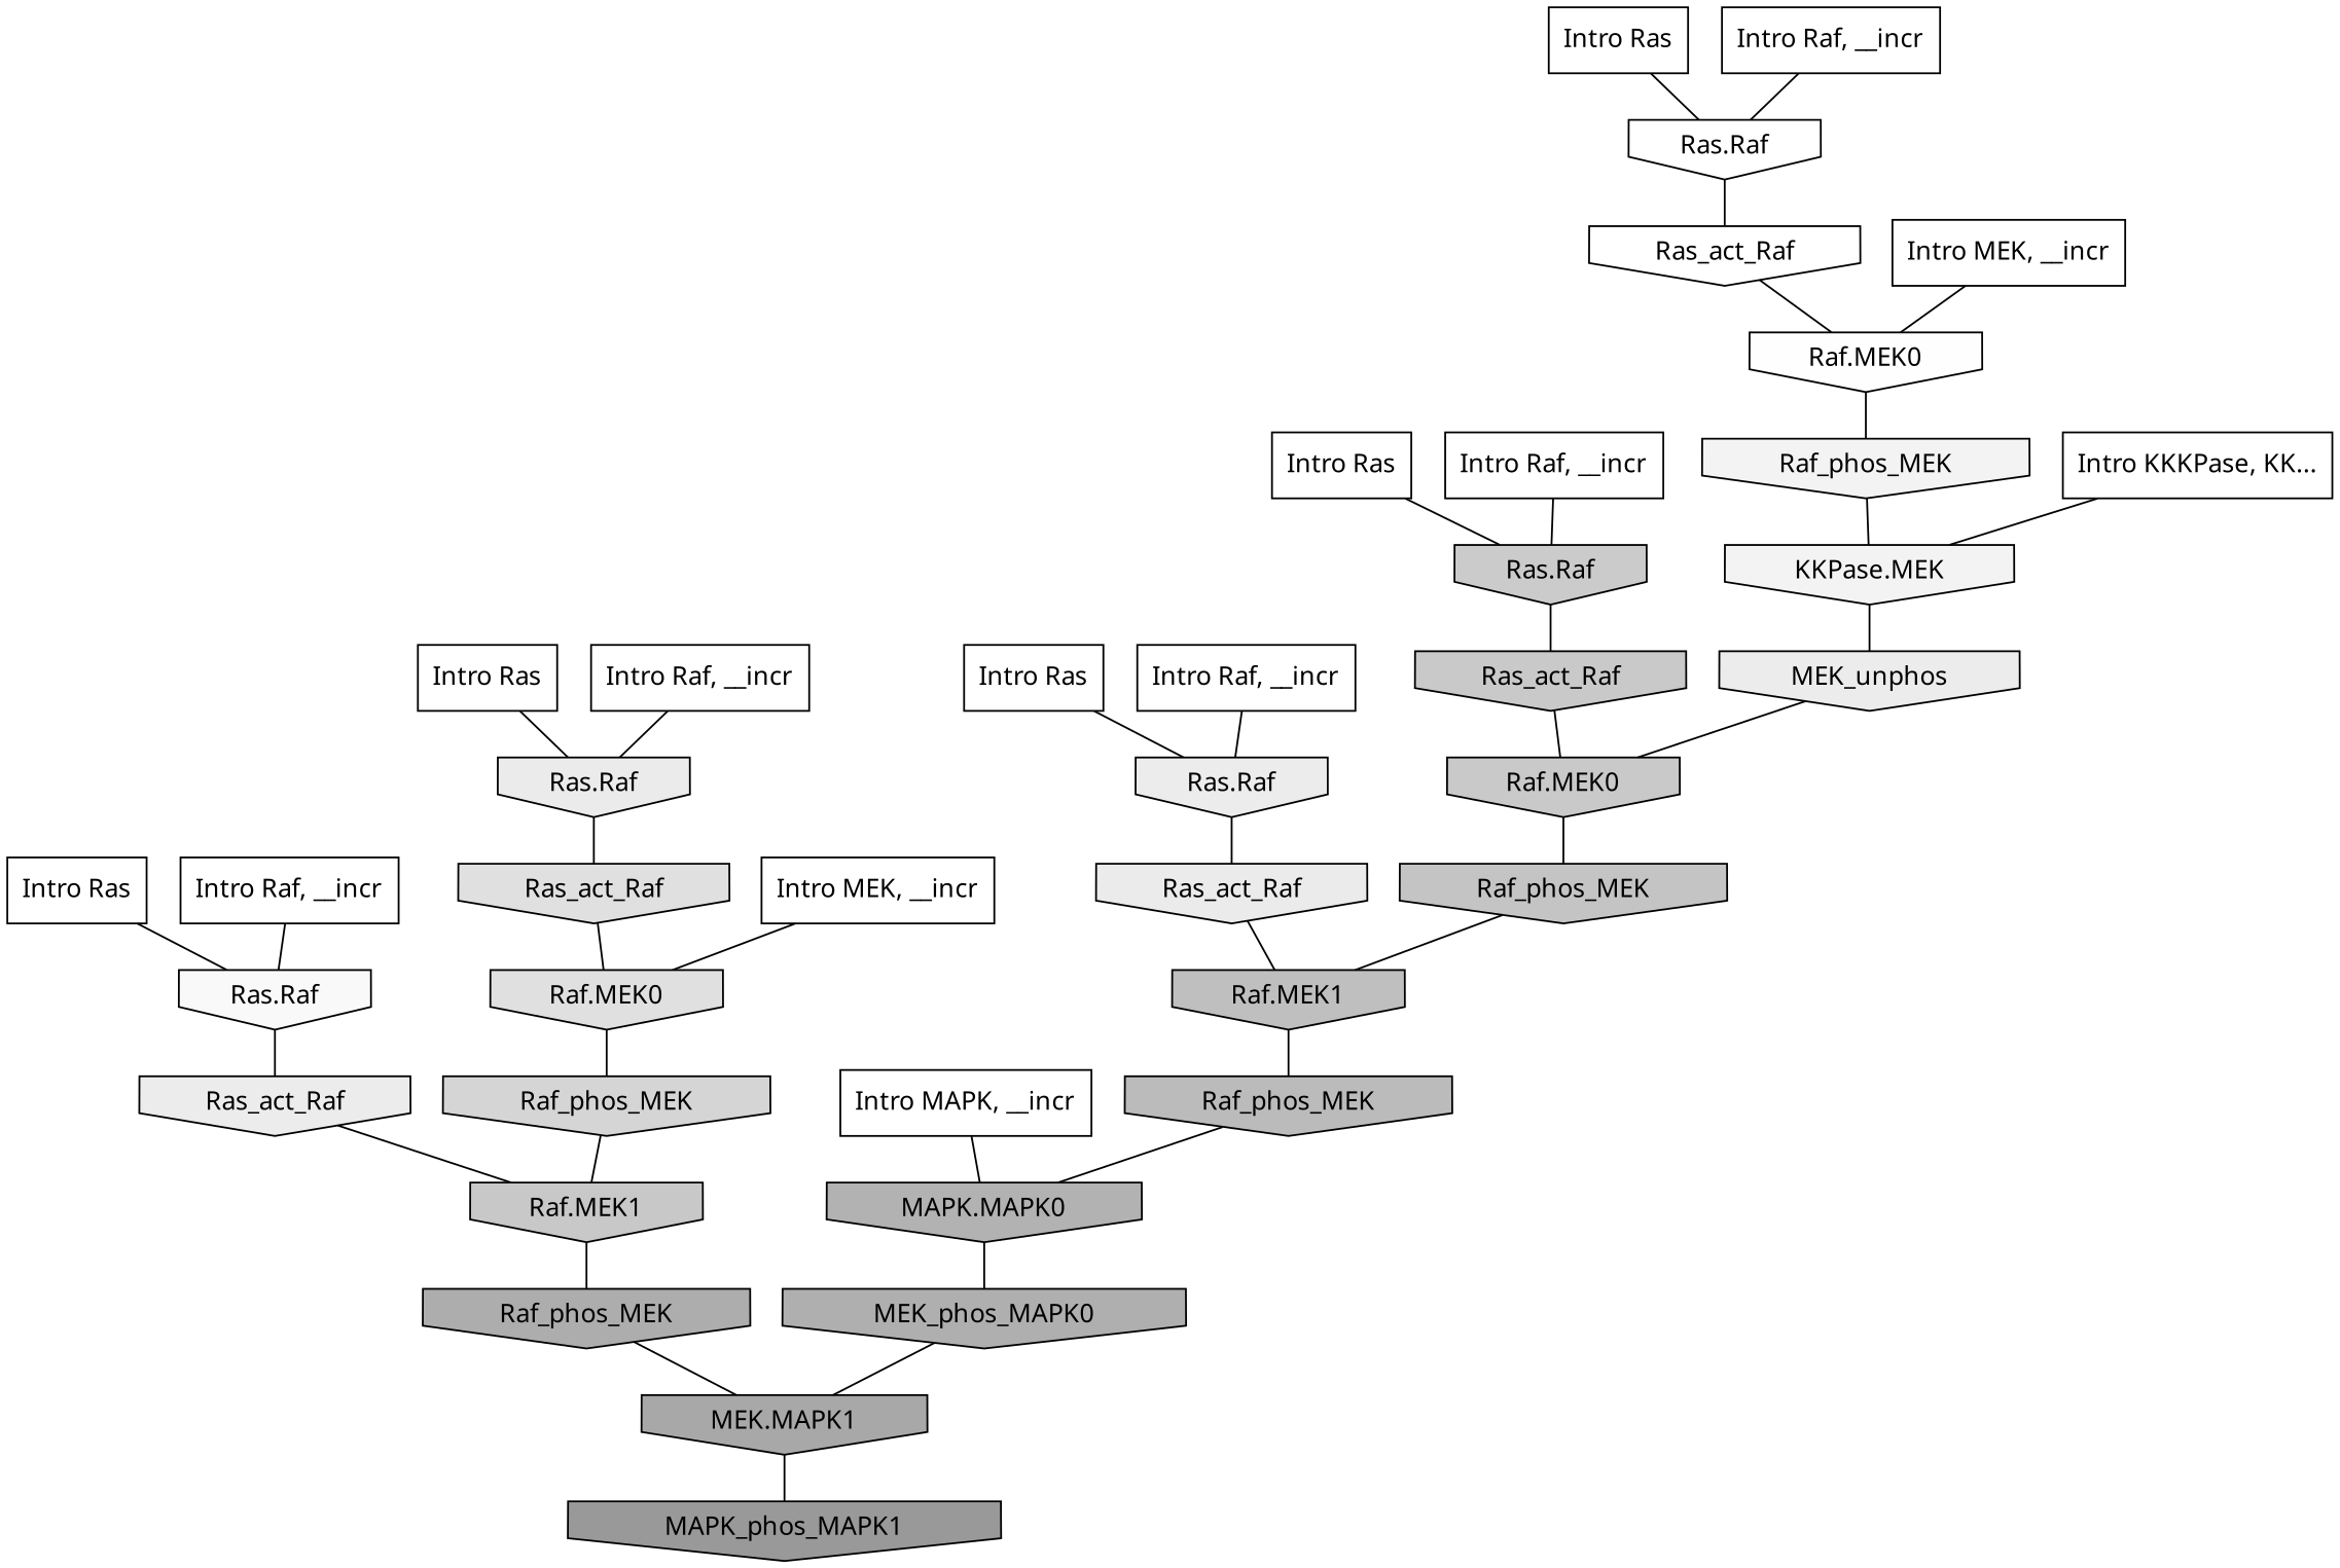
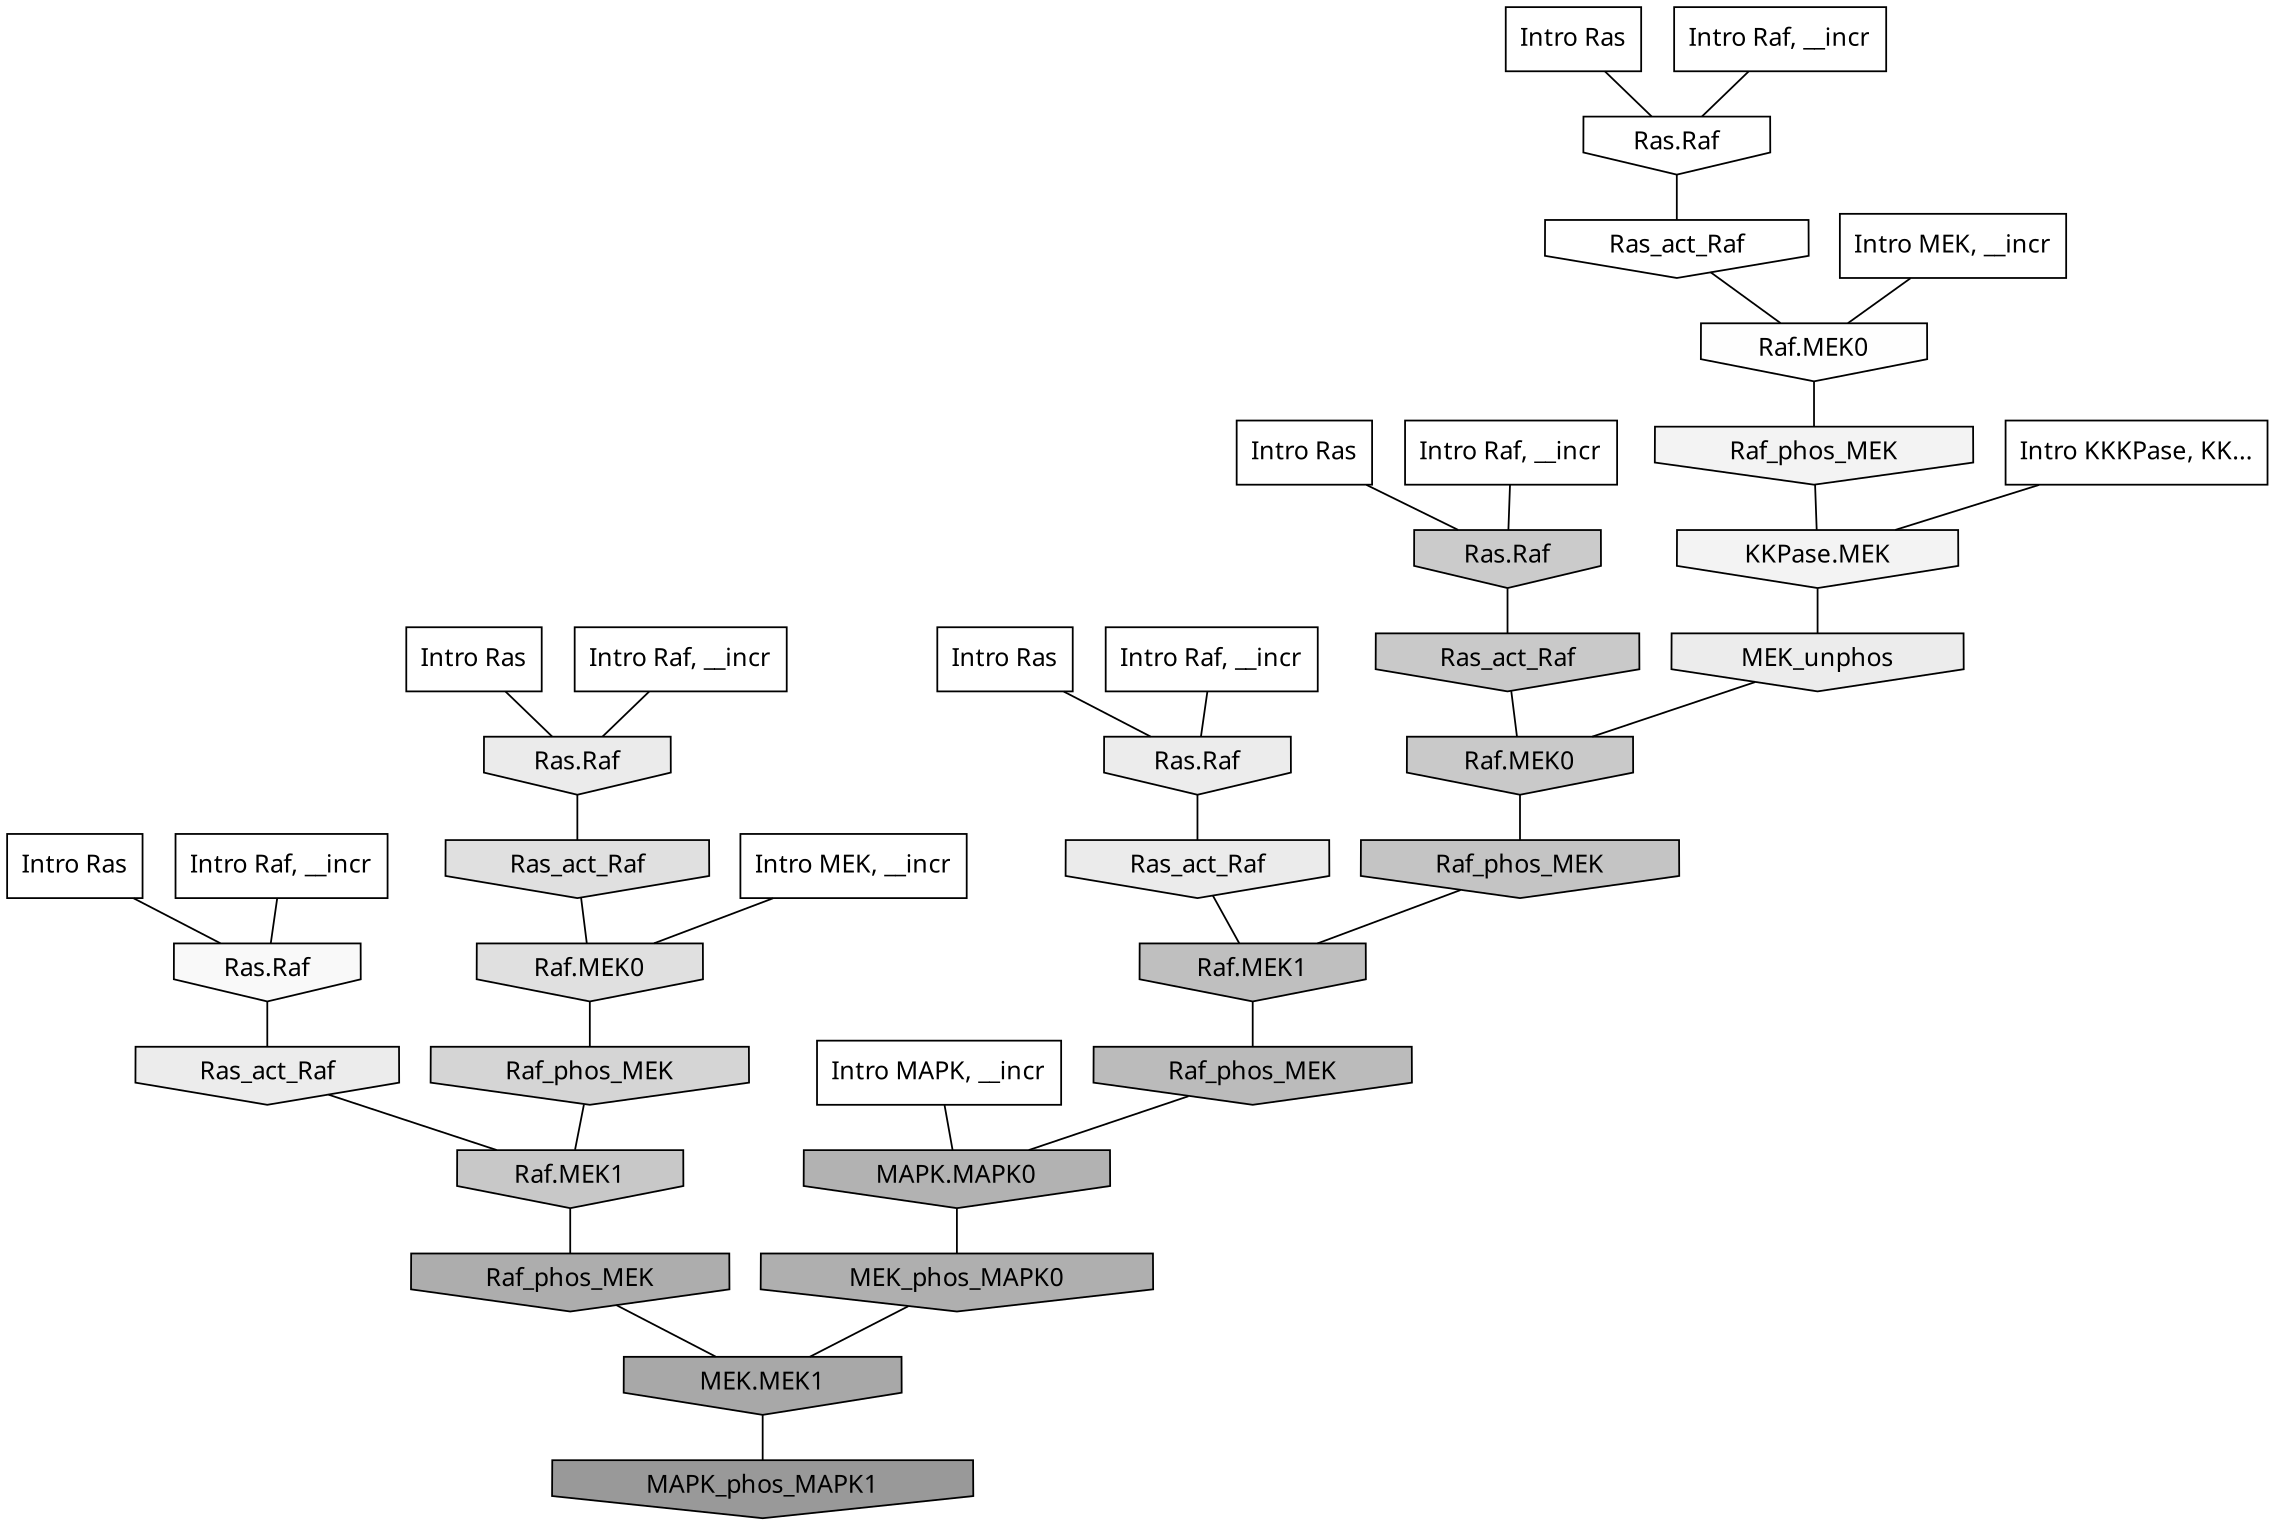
  digraph {
    rankdir=TB
    ranksep=0.30
    node [fillcolor="0.000 0.000 1.000" fontname="CMU Serif" shape=invhouse style=filled]
    edge [color="0.000 0.000 0.000" dir=none fontname="CMU Serif"]
    n1 [label="Intro Ras" shape=rectangle]
    n2 [fillcolor="0.000 0.000 0.975" label="Ras.Raf"]
    n3 [fillcolor="0.000 0.000 0.924" label=Ras_act_Raf]
    n4 [label="Intro Ras" shape=rectangle]
    n5 [fillcolor="0.000 0.000 0.794" label="Ras.Raf"]
    n6 [fillcolor="0.000 0.000 0.789" label=Ras_act_Raf]
    n7 [label="Intro Ras" shape=rectangle]
    n8 [fillcolor="0.000 0.000 0.920" label="Ras.Raf"]
    n9 [fillcolor="0.000 0.000 0.878" label=Ras_act_Raf]
    n10 [label="Intro Ras" shape=rectangle]
    n11 [fillcolor="0.000 0.000 0.922" label="Ras.Raf"]
    n12 [fillcolor="0.000 0.000 0.920" label=Ras_act_Raf]
    n13 [label="Intro Ras" shape=rectangle]
    n14 [label="Ras.Raf"]
    n15 [fillcolor="0.000 0.000 0.999" label=Ras_act_Raf]
    n16 [label="Intro Raf, __incr" shape=rectangle]
    n17 [label="Intro Raf, __incr" shape=rectangle]
    n18 [label="Intro Raf, __incr" shape=rectangle]
    n19 [label="Intro Raf, __incr" shape=rectangle]
    n20 [label="Intro Raf, __incr" shape=rectangle]
    n21 [label="Intro MEK, __incr" shape=rectangle]
    n22 [fillcolor="0.000 0.000 0.878" label="Raf.MEK0"]
    n23 [fillcolor="0.000 0.000 0.835" label=Raf_phos_MEK]
    n24 [label="Intro MEK, __incr" shape=rectangle]
    n25 [fillcolor="0.000 0.000 0.994" label="Raf.MEK0"]
    n26 [fillcolor="0.000 0.000 0.953" label=Raf_phos_MEK]
    n27 [label="Intro MAPK, __incr" shape=rectangle]
    n28 [fillcolor="0.000 0.000 0.696" label="MAPK.MAPK0"]
    n29 [fillcolor="0.000 0.000 0.684" label=MEK_phos_MAPK0]
    n30 [label="Intro KKKPase, KK..." shape=rectangle]
    n31 [fillcolor="0.000 0.000 0.953" label="KKPase.MEK"]
    n32 [fillcolor="0.000 0.000 0.923" label=MEK_unphos]
    n33 [fillcolor="0.000 0.000 0.783" label="Raf.MEK1"]
    n34 [fillcolor="0.000 0.000 0.789" label="Raf.MEK0"]
    n35 [fillcolor="0.000 0.000 0.679" label=Raf_phos_MEK]
    n36 [fillcolor="0.000 0.000 0.769" label=Raf_phos_MEK]
    n37 [fillcolor="0.000 0.000 0.750" label="Raf.MEK1"]
    n38 [fillcolor="0.000 0.000 0.732" label=Raf_phos_MEK]
-   n39 [fillcolor="0.000 0.000 0.660" label="MEK.MAPK1"]
+   n39 [fillcolor="0.000 0.000 0.660" label="MEK.MEK1"]
    n40 [fillcolor="0.000 0.000 0.600" label=MAPK_phos_MAPK1]
    n1 -> n2
    n2 -> n3
    n3 -> n33
    n4 -> n5
    n5 -> n6
    n6 -> n34
    n7 -> n8
    n8 -> n9
    n9 -> n22
    n10 -> n11
    n11 -> n12
    n12 -> n37
    n13 -> n14
    n14 -> n15
    n15 -> n25
    n16 -> n2
    n17 -> n14
    n18 -> n8
    n19 -> n11
    n20 -> n5
    n21 -> n22
    n22 -> n23
    n23 -> n33
    n24 -> n25
    n25 -> n26
    n26 -> n31
    n27 -> n28
    n28 -> n29
    n29 -> n39
    n30 -> n31
    n31 -> n32
    n32 -> n34
    n33 -> n35
    n34 -> n36
    n35 -> n39
    n36 -> n37
    n37 -> n38
    n38 -> n28
    n39 -> n40
  }
